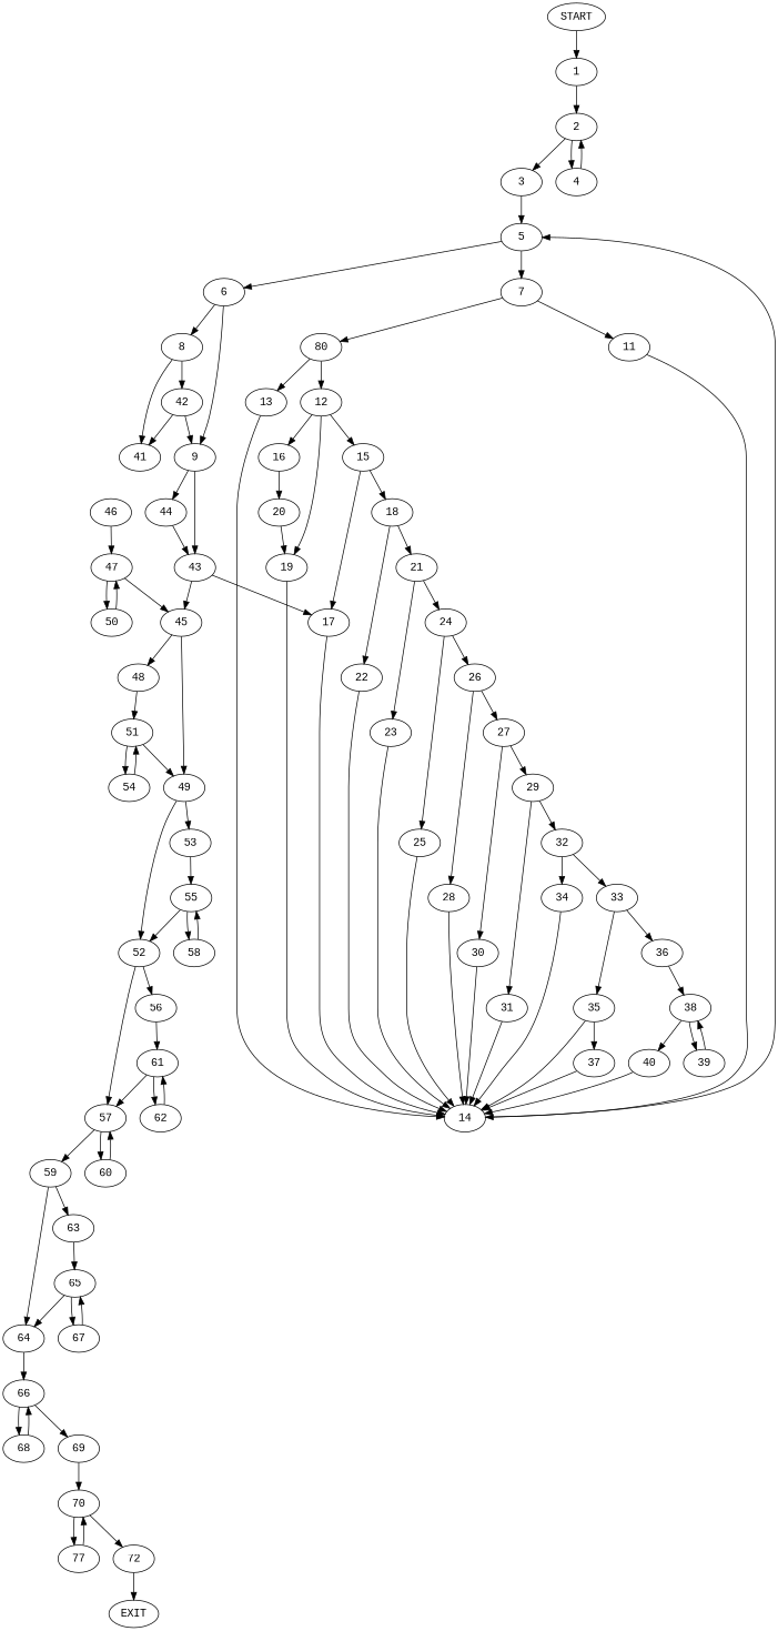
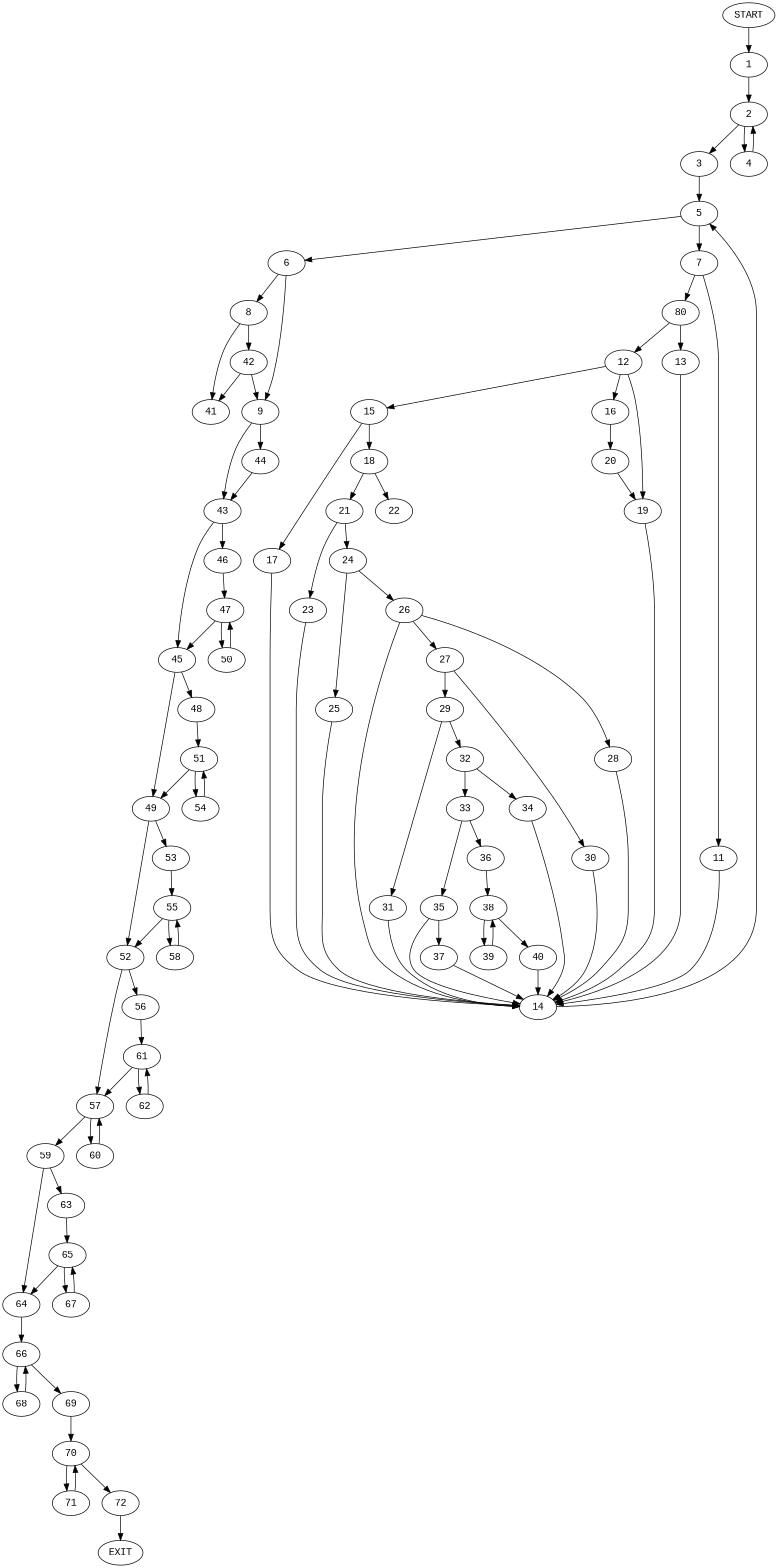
  digraph {
    fontname="Liberation Mono"
    node [fontname="Liberation Mono"]
    edge [fontname="Liberation Mono"]
    n1 [label=START]
    1
    2
    n4 [label=EXIT]
    3
    4
    5
    6
    7
    8
    9
    n12 [label=80]
    11
    41
    42
    43
    44
    12
    13
    14
    45
    46
    15
    16
    19
    17
    18
    20
    21
    22
    23
    24
    25
    26
    27
    28
    29
    30
    31
    32
    33
    34
    35
    36
    37
    38
    39
    40
    48
    49
    47
    51
    52
    53
    50
    54
    56
    57
    55
    61
    59
    60
    58
    62
    63
    64
    65
    66
    67
    68
    69
    70
-   71 [label=77]
+   71
    72
    n1 -> 1
    1 -> 2
    2 -> 3
    2 -> 4
    3 -> 5
    4 -> 2
    5 -> 6
    5 -> 7
    6 -> 8
    6 -> 9
    7 -> n12
    7 -> 11
    8 -> 41
    8 -> 42
    9 -> 43
    9 -> 44
    n12 -> 12
    n12 -> 13
    11 -> 14
    42 -> 9
    42 -> 41
    43 -> 45
-   43 -> 17
+   43 -> 46
    44 -> 43
    12 -> 15
    12 -> 16
    12 -> 19
    13 -> 14
    14 -> 5
    45 -> 48
    45 -> 49
    46 -> 47
    15 -> 17
    15 -> 18
    16 -> 20
    19 -> 14
    17 -> 14
    18 -> 21
    18 -> 22
    20 -> 19
    21 -> 23
    21 -> 24
-   22 -> 14
+   26 -> 14
    23 -> 14
    24 -> 25
    24 -> 26
    25 -> 14
    26 -> 27
    26 -> 28
    27 -> 29
    27 -> 30
    28 -> 14
    29 -> 31
    29 -> 32
    30 -> 14
    31 -> 14
    32 -> 33
    32 -> 34
    33 -> 35
    33 -> 36
    34 -> 14
    35 -> 14
    35 -> 37
    36 -> 38
    37 -> 14
    38 -> 39
    38 -> 40
    39 -> 38
    40 -> 14
    48 -> 51
    49 -> 52
    49 -> 53
    47 -> 45
    47 -> 50
    51 -> 49
    51 -> 54
    52 -> 56
    52 -> 57
    53 -> 55
    50 -> 47
    54 -> 51
    56 -> 61
    57 -> 59
    57 -> 60
    55 -> 52
    55 -> 58
    61 -> 57
    61 -> 62
    59 -> 63
    59 -> 64
    60 -> 57
    58 -> 55
    62 -> 61
    63 -> 65
    64 -> 66
    65 -> 64
    65 -> 67
    66 -> 68
    66 -> 69
    67 -> 65
    68 -> 66
    69 -> 70
    70 -> 71
    70 -> 72
    71 -> 70
    72 -> n4
  }
